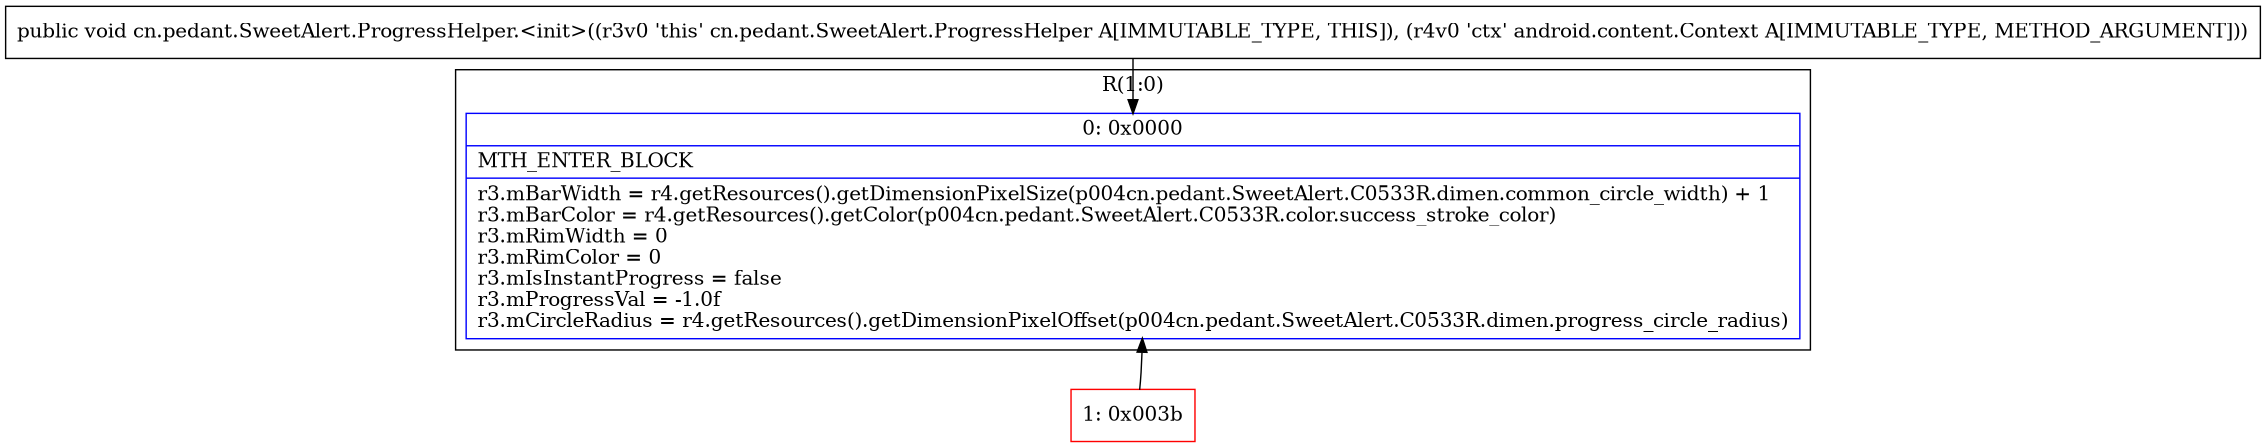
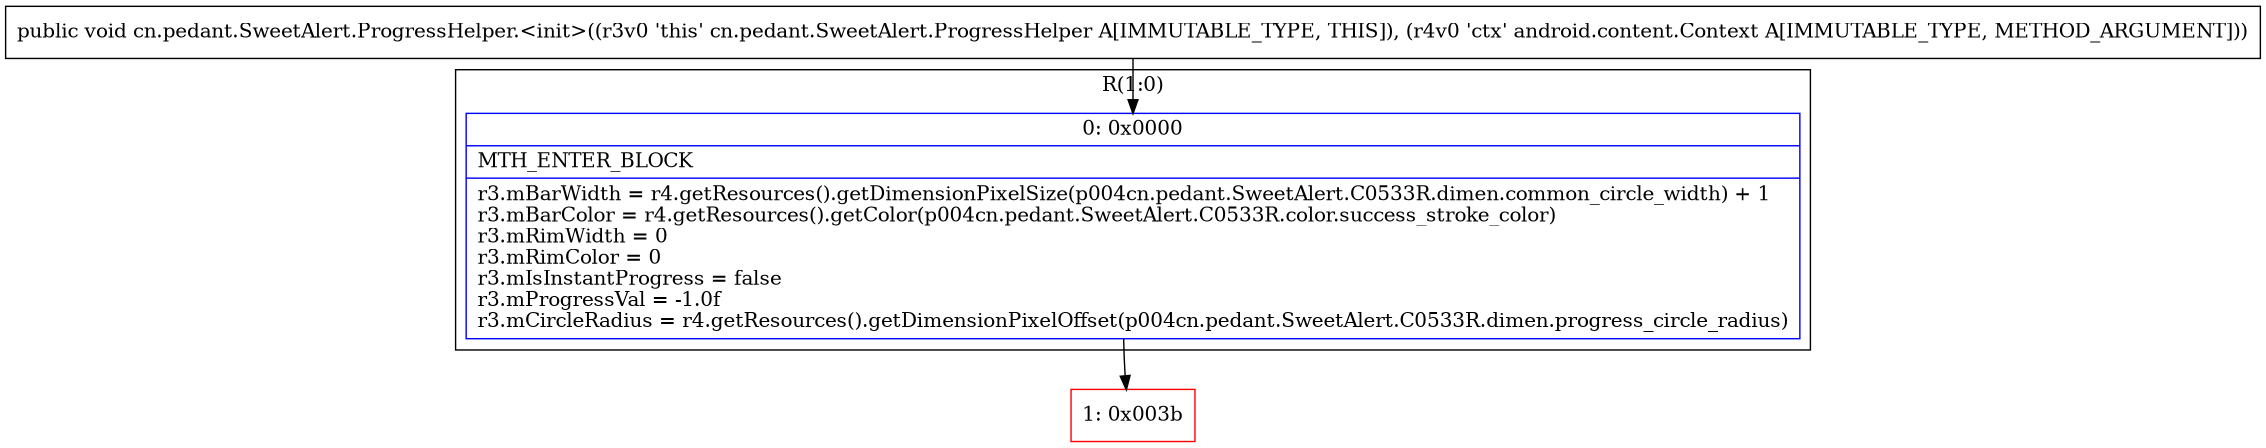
  digraph {
    node [shape=record]
    n1 [color=blue label="{0\:\ 0x0000|MTH_ENTER_BLOCK\l|r3.mBarWidth = r4.getResources().getDimensionPixelSize(p004cn.pedant.SweetAlert.C0533R.dimen.common_circle_width) + 1\lr3.mBarColor = r4.getResources().getColor(p004cn.pedant.SweetAlert.C0533R.color.success_stroke_color)\lr3.mRimWidth = 0\lr3.mRimColor = 0\lr3.mIsInstantProgress = false\lr3.mProgressVal = \-1.0f\lr3.mCircleRadius = r4.getResources().getDimensionPixelOffset(p004cn.pedant.SweetAlert.C0533R.dimen.progress_circle_radius)\l}"]
    n2 [color=red label="{1\:\ 0x003b}"]
    n3 [label="{public void cn.pedant.SweetAlert.ProgressHelper.\<init\>((r3v0 'this' cn.pedant.SweetAlert.ProgressHelper A[IMMUTABLE_TYPE, THIS]), (r4v0 'ctx' android.content.Context A[IMMUTABLE_TYPE, METHOD_ARGUMENT])) }"]
    subgraph cluster_1 {
      label="R(1:0)"
      n1
    }
-   n2 -> n1
+   n1 -> n2
    n3 -> n1
  }
